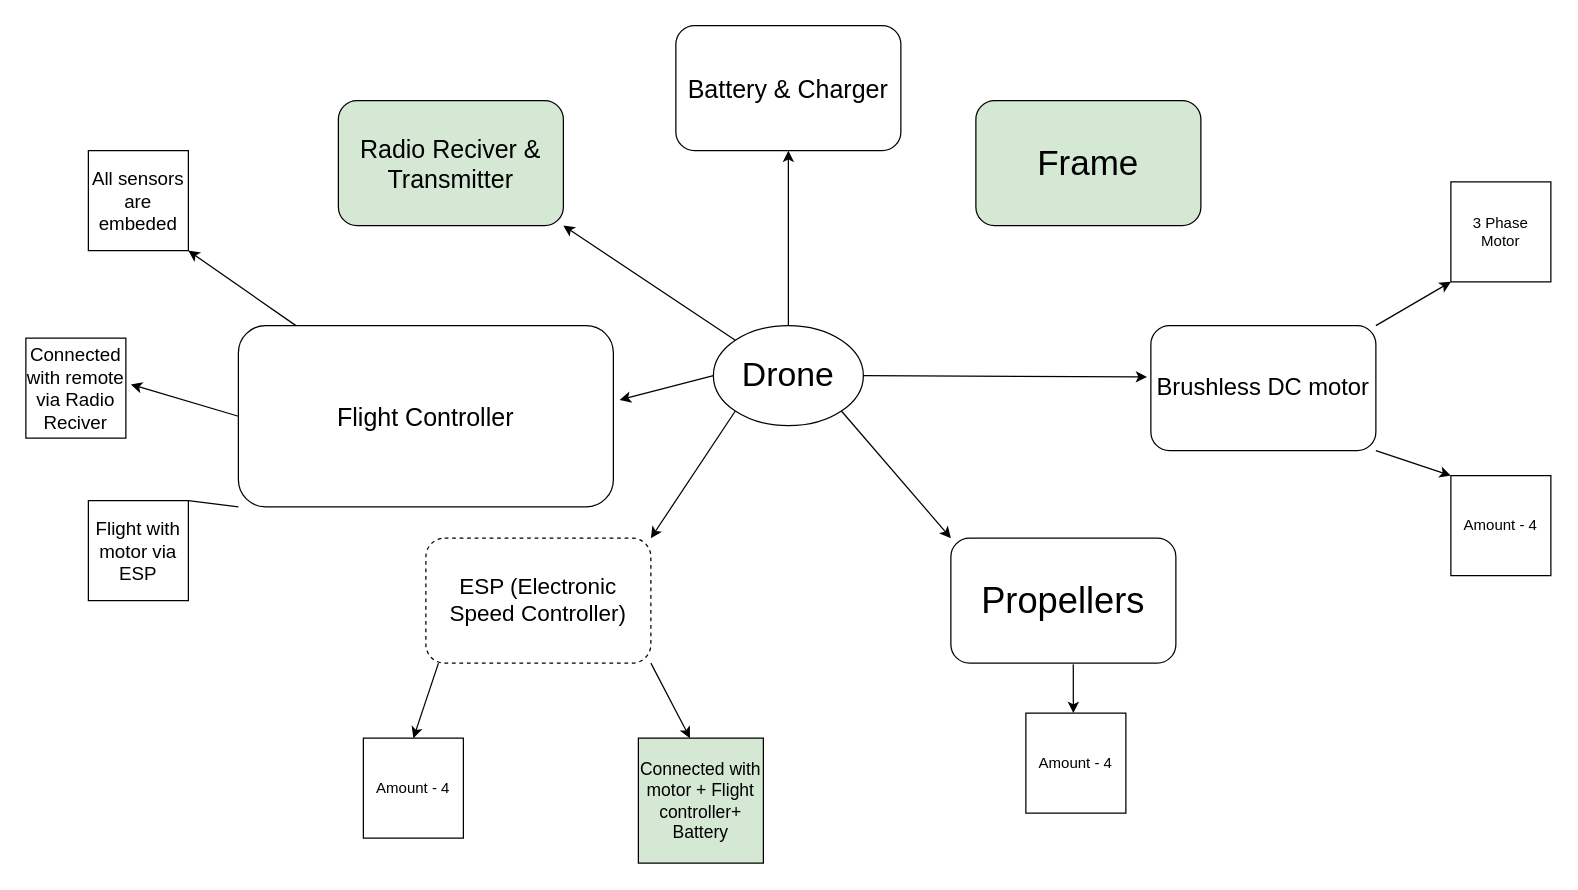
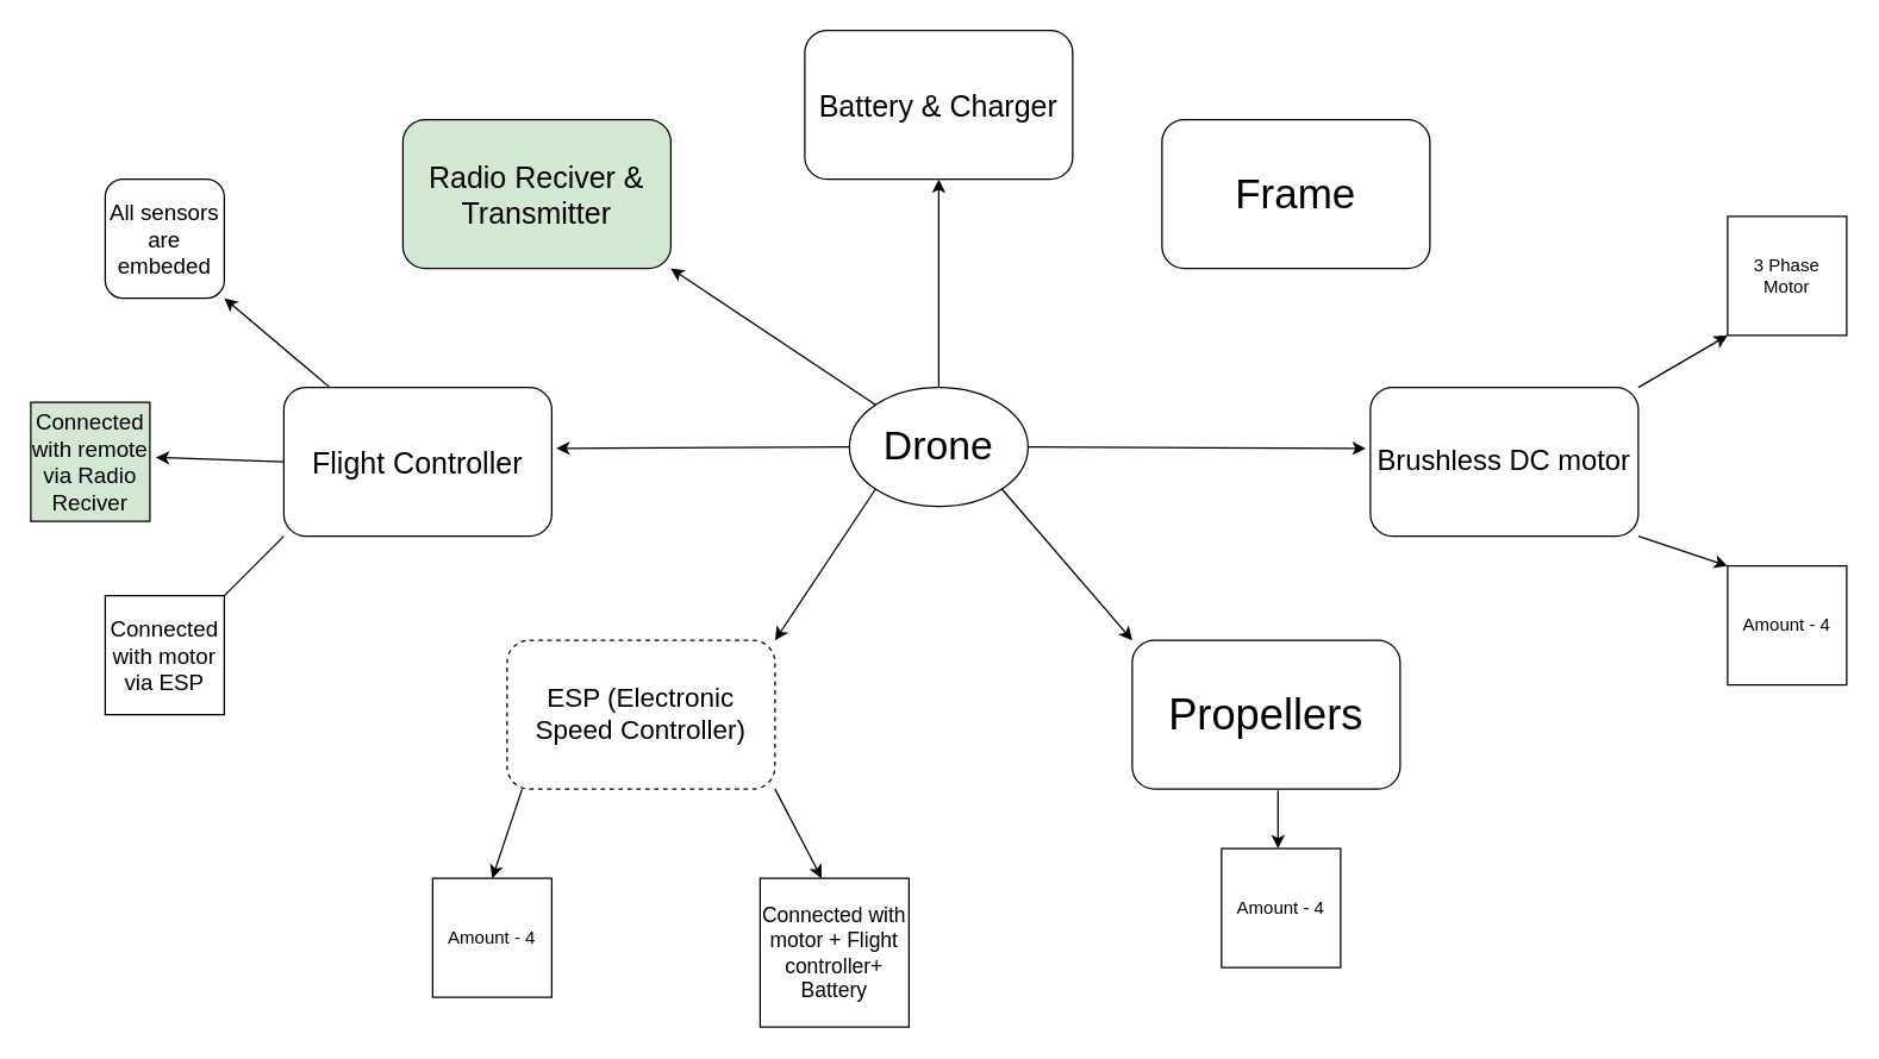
  <mxCell id="0" />
  <mxCell id="1" parent="0" />
  <mxCell id="2" value="&lt;font style=&quot;font-size: 27px&quot;&gt;Drone&lt;/font&gt;" style="ellipse;whiteSpace=wrap;html=1;" vertex="1" parent="1"><mxGeometry x="570" y="260" width="120" height="80" as="geometry" /></mxCell>
- <mxCell id="3" value="&lt;font style=&quot;font-size: 28px&quot;&gt;Frame&lt;/font&gt;" style="rounded=1;whiteSpace=wrap;html=1;fillColor=#d5e8d4;" vertex="1" parent="1"><mxGeometry x="780" y="80" width="180" height="100" as="geometry" /></mxCell>
+ <mxCell id="3" value="&lt;font style=&quot;font-size: 28px&quot;&gt;Frame&lt;/font&gt;" style="rounded=1;whiteSpace=wrap;html=1;" vertex="1" parent="1"><mxGeometry x="780" y="80" width="180" height="100" as="geometry" /></mxCell>
  <mxCell id="4" value="&lt;font style=&quot;font-size: 19px&quot;&gt;Brushless DC motor&lt;/font&gt;" style="rounded=1;whiteSpace=wrap;html=1;" vertex="1" parent="1"><mxGeometry x="920" y="260" width="180" height="100" as="geometry" /></mxCell>
  <mxCell id="5" value="&lt;font style=&quot;font-size: 29px&quot;&gt;Propellers&lt;/font&gt;" style="rounded=1;whiteSpace=wrap;html=1;" vertex="1" parent="1"><mxGeometry x="760" y="430" width="180" height="100" as="geometry" /></mxCell>
  <mxCell id="6" value="3 Phase Motor" style="whiteSpace=wrap;html=1;aspect=fixed;" vertex="1" parent="1"><mxGeometry x="1160" y="145" width="80" height="80" as="geometry" /></mxCell>
  <mxCell id="7" value="Amount - 4" style="whiteSpace=wrap;html=1;aspect=fixed;" vertex="1" parent="1"><mxGeometry x="1160" y="380" width="80" height="80" as="geometry" /></mxCell>
- <mxCell id="8" value="&lt;font style=&quot;font-size: 20px&quot;&gt;Flight Controller&lt;/font&gt;" style="rounded=1;whiteSpace=wrap;html=1;" vertex="1" parent="1"><mxGeometry x="190" y="260" width="300" height="145" as="geometry" /></mxCell>
+ <mxCell id="8" value="&lt;font style=&quot;font-size: 20px&quot;&gt;Flight Controller&lt;/font&gt;" style="rounded=1;whiteSpace=wrap;html=1;" vertex="1" parent="1"><mxGeometry x="190" y="260" width="180" height="100" as="geometry" /></mxCell>
  <mxCell id="9" value="Amount - 4" style="whiteSpace=wrap;html=1;aspect=fixed;" vertex="1" parent="1"><mxGeometry x="820" y="570" width="80" height="80" as="geometry" /></mxCell>
  <mxCell id="10" value="&lt;font style=&quot;font-size: 18px&quot;&gt;ESP (Electronic Speed Controller)&lt;/font&gt;" style="rounded=1;whiteSpace=wrap;html=1;dashed=1;" vertex="1" parent="1"><mxGeometry x="340" y="430" width="180" height="100" as="geometry" /></mxCell>
  <mxCell id="11" value="&lt;div style=&quot;font-size: 20px&quot;&gt;&lt;font style=&quot;font-size: 20px&quot;&gt;Radio Reciver &amp;amp; Transmitter&lt;/font&gt;&lt;/div&gt;" style="rounded=1;whiteSpace=wrap;html=1;fillColor=#d5e8d4;" vertex="1" parent="1"><mxGeometry x="270" y="80" width="180" height="100" as="geometry" /></mxCell>
  <mxCell id="12" value="Amount - 4" style="whiteSpace=wrap;html=1;aspect=fixed;" vertex="1" parent="1"><mxGeometry x="290" y="590" width="80" height="80" as="geometry" /></mxCell>
- <mxCell id="13" value="&lt;font style=&quot;font-size: 14px&quot;&gt;Connected with motor + Flight controller+ Battery&lt;/font&gt;" style="whiteSpace=wrap;html=1;aspect=fixed;fillColor=#d5e8d4;" vertex="1" parent="1"><mxGeometry x="510" y="590" width="100" height="100" as="geometry" /></mxCell>
- <mxCell id="14" value="&lt;font style=&quot;font-size: 15px&quot;&gt;All sensors are embeded&lt;/font&gt;" style="whiteSpace=wrap;html=1;aspect=fixed;" vertex="1" parent="1"><mxGeometry x="70" y="120" width="80" height="80" as="geometry" /></mxCell>
- <mxCell id="15" value="&lt;font style=&quot;font-size: 15px&quot;&gt;Connected with remote via Radio Reciver&lt;/font&gt;" style="whiteSpace=wrap;html=1;aspect=fixed;" vertex="1" parent="1"><mxGeometry x="20" y="270" width="80" height="80" as="geometry" /></mxCell>
- <mxCell id="16" value="&lt;font style=&quot;font-size: 15px&quot;&gt;Flight with motor via ESP&lt;/font&gt;" style="whiteSpace=wrap;html=1;aspect=fixed;" vertex="1" parent="1"><mxGeometry x="70" y="400" width="80" height="80" as="geometry" /></mxCell>
+ <mxCell id="13" value="&lt;font style=&quot;font-size: 14px&quot;&gt;Connected with motor + Flight controller+ Battery&lt;/font&gt;" style="whiteSpace=wrap;html=1;aspect=fixed;" vertex="1" parent="1"><mxGeometry x="510" y="590" width="100" height="100" as="geometry" /></mxCell>
+ <mxCell id="14" value="&lt;font style=&quot;font-size: 15px&quot;&gt;All sensors are embeded&lt;/font&gt;" style="whiteSpace=wrap;html=1;aspect=fixed;rounded=1;" vertex="1" parent="1"><mxGeometry x="70" y="120" width="80" height="80" as="geometry" /></mxCell>
+ <mxCell id="15" value="&lt;font style=&quot;font-size: 15px&quot;&gt;Connected with remote via Radio Reciver&lt;/font&gt;" style="whiteSpace=wrap;html=1;aspect=fixed;fillColor=#d5e8d4;" vertex="1" parent="1"><mxGeometry x="20" y="270" width="80" height="80" as="geometry" /></mxCell>
+ <mxCell id="16" value="&lt;font style=&quot;font-size: 15px&quot;&gt;Connected with motor via ESP&lt;/font&gt;" style="whiteSpace=wrap;html=1;aspect=fixed;" vertex="1" parent="1"><mxGeometry x="70" y="400" width="80" height="80" as="geometry" /></mxCell>
  <mxCell id="17" value="&lt;font style=&quot;font-size: 20px&quot;&gt;Battery &amp;amp; Charger&lt;/font&gt;" style="rounded=1;whiteSpace=wrap;html=1;" vertex="1" parent="1"><mxGeometry x="540" y="20" width="180" height="100" as="geometry" /></mxCell>
  <mxCell id="18" value="" style="endArrow=classic;html=1;exitX=0.5;exitY=0;exitDx=0;exitDy=0;entryX=0.5;entryY=1;entryDx=0;entryDy=0;" edge="1" parent="1" source="2" target="17"><mxGeometry width="50" height="50" relative="1" as="geometry"><mxPoint x="610" y="400" as="sourcePoint" /><mxPoint x="620" y="160" as="targetPoint" /></mxGeometry></mxCell>
  <mxCell id="19" value="" style="endArrow=classic;html=1;exitX=0;exitY=0.5;exitDx=0;exitDy=0;entryX=1.017;entryY=0.41;entryDx=0;entryDy=0;entryPerimeter=0;" edge="1" parent="1" source="2" target="8"><mxGeometry width="50" height="50" relative="1" as="geometry"><mxPoint x="610" y="400" as="sourcePoint" /><mxPoint x="660" y="350" as="targetPoint" /></mxGeometry></mxCell>
  <mxCell id="20" value="" style="endArrow=classic;html=1;exitX=1;exitY=0.5;exitDx=0;exitDy=0;entryX=-0.017;entryY=0.41;entryDx=0;entryDy=0;entryPerimeter=0;" edge="1" parent="1" source="2" target="4"><mxGeometry width="50" height="50" relative="1" as="geometry"><mxPoint x="610" y="400" as="sourcePoint" /><mxPoint x="910" y="300" as="targetPoint" /></mxGeometry></mxCell>
  <mxCell id="21" value="" style="endArrow=classic;html=1;exitX=0;exitY=1;exitDx=0;exitDy=0;entryX=1;entryY=0;entryDx=0;entryDy=0;" edge="1" parent="1" source="2" target="10"><mxGeometry width="50" height="50" relative="1" as="geometry"><mxPoint x="610" y="400" as="sourcePoint" /><mxPoint x="660" y="350" as="targetPoint" /></mxGeometry></mxCell>
  <mxCell id="22" value="" style="endArrow=classic;html=1;exitX=1;exitY=1;exitDx=0;exitDy=0;entryX=0;entryY=0;entryDx=0;entryDy=0;" edge="1" parent="1" source="2" target="5"><mxGeometry width="50" height="50" relative="1" as="geometry"><mxPoint x="610" y="400" as="sourcePoint" /><mxPoint x="660" y="350" as="targetPoint" /></mxGeometry></mxCell>
  <mxCell id="23" value="" style="endArrow=classic;html=1;exitX=0;exitY=0;exitDx=0;exitDy=0;entryX=1;entryY=1;entryDx=0;entryDy=0;" edge="1" parent="1" source="2" target="11"><mxGeometry width="50" height="50" relative="1" as="geometry"><mxPoint x="610" y="400" as="sourcePoint" /><mxPoint x="660" y="350" as="targetPoint" /></mxGeometry></mxCell>
  <mxCell id="24" value="" style="endArrow=classic;html=1;exitX=1;exitY=0;exitDx=0;exitDy=0;entryX=0;entryY=1;entryDx=0;entryDy=0;" edge="1" parent="1" source="4" target="6"><mxGeometry width="50" height="50" relative="1" as="geometry"><mxPoint x="610" y="400" as="sourcePoint" /><mxPoint x="660" y="350" as="targetPoint" /></mxGeometry></mxCell>
  <mxCell id="25" value="" style="endArrow=classic;html=1;exitX=1;exitY=1;exitDx=0;exitDy=0;entryX=0;entryY=0;entryDx=0;entryDy=0;" edge="1" parent="1" source="4" target="7"><mxGeometry width="50" height="50" relative="1" as="geometry"><mxPoint x="610" y="400" as="sourcePoint" /><mxPoint x="660" y="350" as="targetPoint" /></mxGeometry></mxCell>
  <mxCell id="26" value="" style="endArrow=classic;html=1;exitX=0.544;exitY=1.01;exitDx=0;exitDy=0;exitPerimeter=0;" edge="1" parent="1" source="5"><mxGeometry width="50" height="50" relative="1" as="geometry"><mxPoint x="610" y="400" as="sourcePoint" /><mxPoint x="858" y="570" as="targetPoint" /></mxGeometry></mxCell>
  <mxCell id="27" value="" style="endArrow=classic;html=1;exitX=1;exitY=1;exitDx=0;exitDy=0;entryX=0.413;entryY=0;entryDx=0;entryDy=0;entryPerimeter=0;" edge="1" parent="1" source="10" target="13"><mxGeometry width="50" height="50" relative="1" as="geometry"><mxPoint x="610" y="400" as="sourcePoint" /><mxPoint x="660" y="350" as="targetPoint" /></mxGeometry></mxCell>
  <mxCell id="28" value="" style="endArrow=classic;html=1;exitX=0.056;exitY=1;exitDx=0;exitDy=0;exitPerimeter=0;entryX=0.5;entryY=0;entryDx=0;entryDy=0;" edge="1" parent="1" source="10" target="12"><mxGeometry width="50" height="50" relative="1" as="geometry"><mxPoint x="610" y="400" as="sourcePoint" /><mxPoint x="660" y="350" as="targetPoint" /></mxGeometry></mxCell>
  <mxCell id="29" value="" style="endArrow=classic;html=1;exitX=0;exitY=0.5;exitDx=0;exitDy=0;entryX=1.05;entryY=0.588;entryDx=0;entryDy=0;entryPerimeter=0;" edge="1" parent="1" source="8"><mxGeometry width="50" height="50" relative="1" as="geometry"><mxPoint x="610" y="400" as="sourcePoint" /><mxPoint x="104" y="307.04" as="targetPoint" /></mxGeometry></mxCell>
  <mxCell id="30" value="" style="endArrow=none;html=1;exitX=0;exitY=1;exitDx=0;exitDy=0;entryX=1;entryY=0;entryDx=0;entryDy=0;" edge="1" parent="1" source="8" target="16"><mxGeometry width="50" height="50" relative="1" as="geometry"><mxPoint x="610" y="400" as="sourcePoint" /><mxPoint x="660" y="350" as="targetPoint" /></mxGeometry></mxCell>
  <mxCell id="31" value="" style="endArrow=classic;html=1;entryX=1;entryY=1;entryDx=0;entryDy=0;" edge="1" parent="1" source="8" target="14"><mxGeometry width="50" height="50" relative="1" as="geometry"><mxPoint x="610" y="400" as="sourcePoint" /><mxPoint x="660" y="350" as="targetPoint" /></mxGeometry></mxCell>
